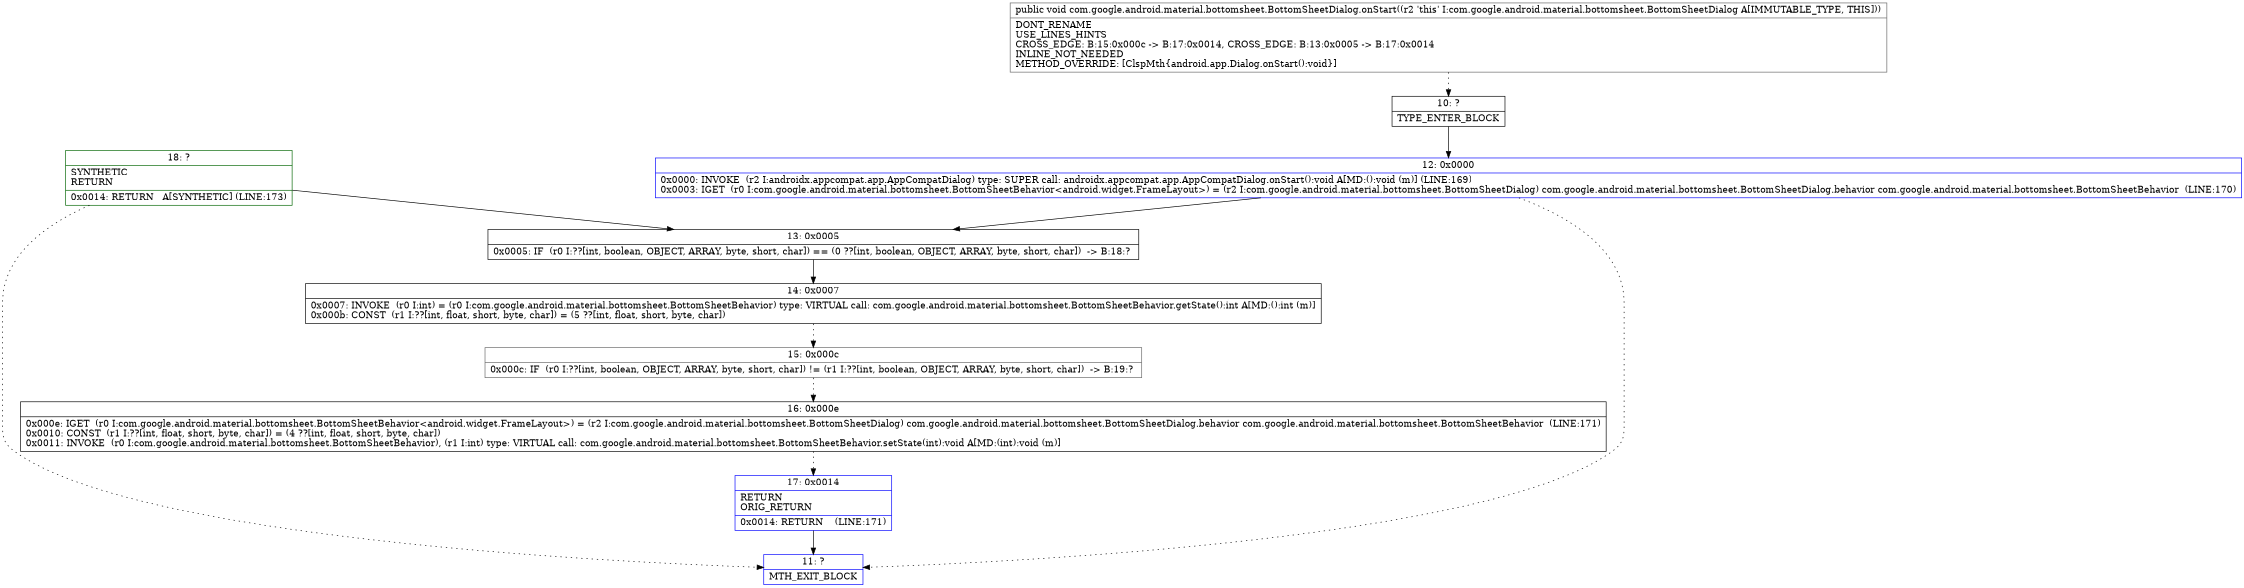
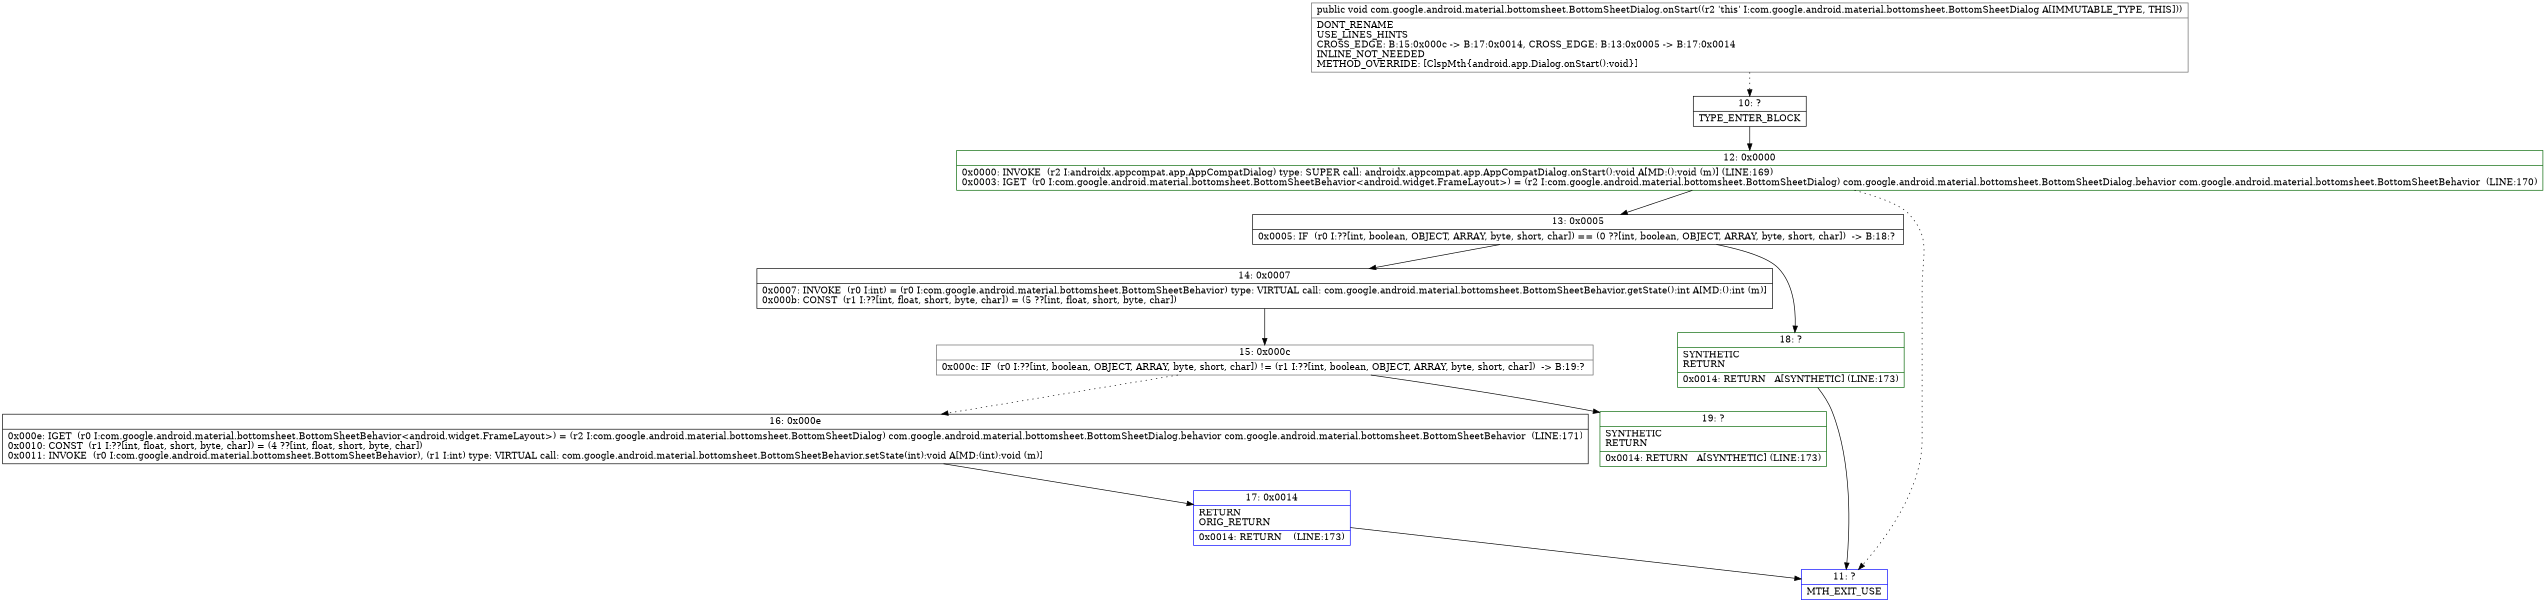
  digraph {
    node [color=black shape=record]
    edge [style=solid]
    n1 [label="{10\:\ ?|TYPE_ENTER_BLOCK\l}"]
-   n2 [color=blue label="{12\:\ 0x0000|0x0000: INVOKE  (r2 I:androidx.appcompat.app.AppCompatDialog) type: SUPER call: androidx.appcompat.app.AppCompatDialog.onStart():void A[MD:():void (m)] (LINE:169)\l0x0003: IGET  (r0 I:com.google.android.material.bottomsheet.BottomSheetBehavior\<android.widget.FrameLayout\>) = (r2 I:com.google.android.material.bottomsheet.BottomSheetDialog) com.google.android.material.bottomsheet.BottomSheetDialog.behavior com.google.android.material.bottomsheet.BottomSheetBehavior  (LINE:170)\l}"]
+   n2 [color=darkgreen label="{12\:\ 0x0000|0x0000: INVOKE  (r2 I:androidx.appcompat.app.AppCompatDialog) type: SUPER call: androidx.appcompat.app.AppCompatDialog.onStart():void A[MD:():void (m)] (LINE:169)\l0x0003: IGET  (r0 I:com.google.android.material.bottomsheet.BottomSheetBehavior\<android.widget.FrameLayout\>) = (r2 I:com.google.android.material.bottomsheet.BottomSheetDialog) com.google.android.material.bottomsheet.BottomSheetDialog.behavior com.google.android.material.bottomsheet.BottomSheetBehavior  (LINE:170)\l}"]
    n3 [label="{13\:\ 0x0005|0x0005: IF  (r0 I:??[int, boolean, OBJECT, ARRAY, byte, short, char]) == (0 ??[int, boolean, OBJECT, ARRAY, byte, short, char])  \-\> B:18:? \l}"]
-   n4 [color=blue label="{11\:\ ?|MTH_EXIT_BLOCK\l}"]
+   n4 [color=blue label="{11\:\ ?|MTH_EXIT_USE\l}"]
    n5 [label="{14\:\ 0x0007|0x0007: INVOKE  (r0 I:int) = (r0 I:com.google.android.material.bottomsheet.BottomSheetBehavior) type: VIRTUAL call: com.google.android.material.bottomsheet.BottomSheetBehavior.getState():int A[MD:():int (m)]\l0x000b: CONST  (r1 I:??[int, float, short, byte, char]) = (5 ??[int, float, short, byte, char]) \l}"]
    n6 [color=darkgreen label="{18\:\ ?|SYNTHETIC\lRETURN\l|0x0014: RETURN   A[SYNTHETIC] (LINE:173)\l}"]
    n7 [color=gray40 label="{15\:\ 0x000c|0x000c: IF  (r0 I:??[int, boolean, OBJECT, ARRAY, byte, short, char]) != (r1 I:??[int, boolean, OBJECT, ARRAY, byte, short, char])  \-\> B:19:? \l}"]
    n8 [label="{16\:\ 0x000e|0x000e: IGET  (r0 I:com.google.android.material.bottomsheet.BottomSheetBehavior\<android.widget.FrameLayout\>) = (r2 I:com.google.android.material.bottomsheet.BottomSheetDialog) com.google.android.material.bottomsheet.BottomSheetDialog.behavior com.google.android.material.bottomsheet.BottomSheetBehavior  (LINE:171)\l0x0010: CONST  (r1 I:??[int, float, short, byte, char]) = (4 ??[int, float, short, byte, char]) \l0x0011: INVOKE  (r0 I:com.google.android.material.bottomsheet.BottomSheetBehavior), (r1 I:int) type: VIRTUAL call: com.google.android.material.bottomsheet.BottomSheetBehavior.setState(int):void A[MD:(int):void (m)]\l}"]
-   n10 [color=blue label="{17\:\ 0x0014|RETURN\lORIG_RETURN\l|0x0014: RETURN    (LINE:171)\l}"]
+   n9 [color=darkgreen label="{19\:\ ?|SYNTHETIC\lRETURN\l|0x0014: RETURN   A[SYNTHETIC] (LINE:173)\l}"]
+   n10 [color=blue label="{17\:\ 0x0014|RETURN\lORIG_RETURN\l|0x0014: RETURN    (LINE:173)\l}"]
    n11 [color=gray40 label="{public void com.google.android.material.bottomsheet.BottomSheetDialog.onStart((r2 'this' I:com.google.android.material.bottomsheet.BottomSheetDialog A[IMMUTABLE_TYPE, THIS]))  | DONT_RENAME\lUSE_LINES_HINTS\lCROSS_EDGE: B:15:0x000c \-\> B:17:0x0014, CROSS_EDGE: B:13:0x0005 \-\> B:17:0x0014\lINLINE_NOT_NEEDED\lMETHOD_OVERRIDE: [ClspMth\{android.app.Dialog.onStart():void\}]\l}"]
    n1 -> n2
    n2 -> n3
    n2 -> n4 [style=dotted]
    n3 -> n5
-   n6 -> n3
-   n5 -> n7 [style=dotted]
-   n6 -> n4 [style=dotted]
+   n3 -> n6
+   n5 -> n7
+   n6 -> n4
    n7 -> n8 [style=dotted]
-   n8 -> n10 [style=dotted]
+   n7 -> n9
+   n8 -> n10
    n10 -> n4
    n11 -> n1 [style=dotted]
  }
